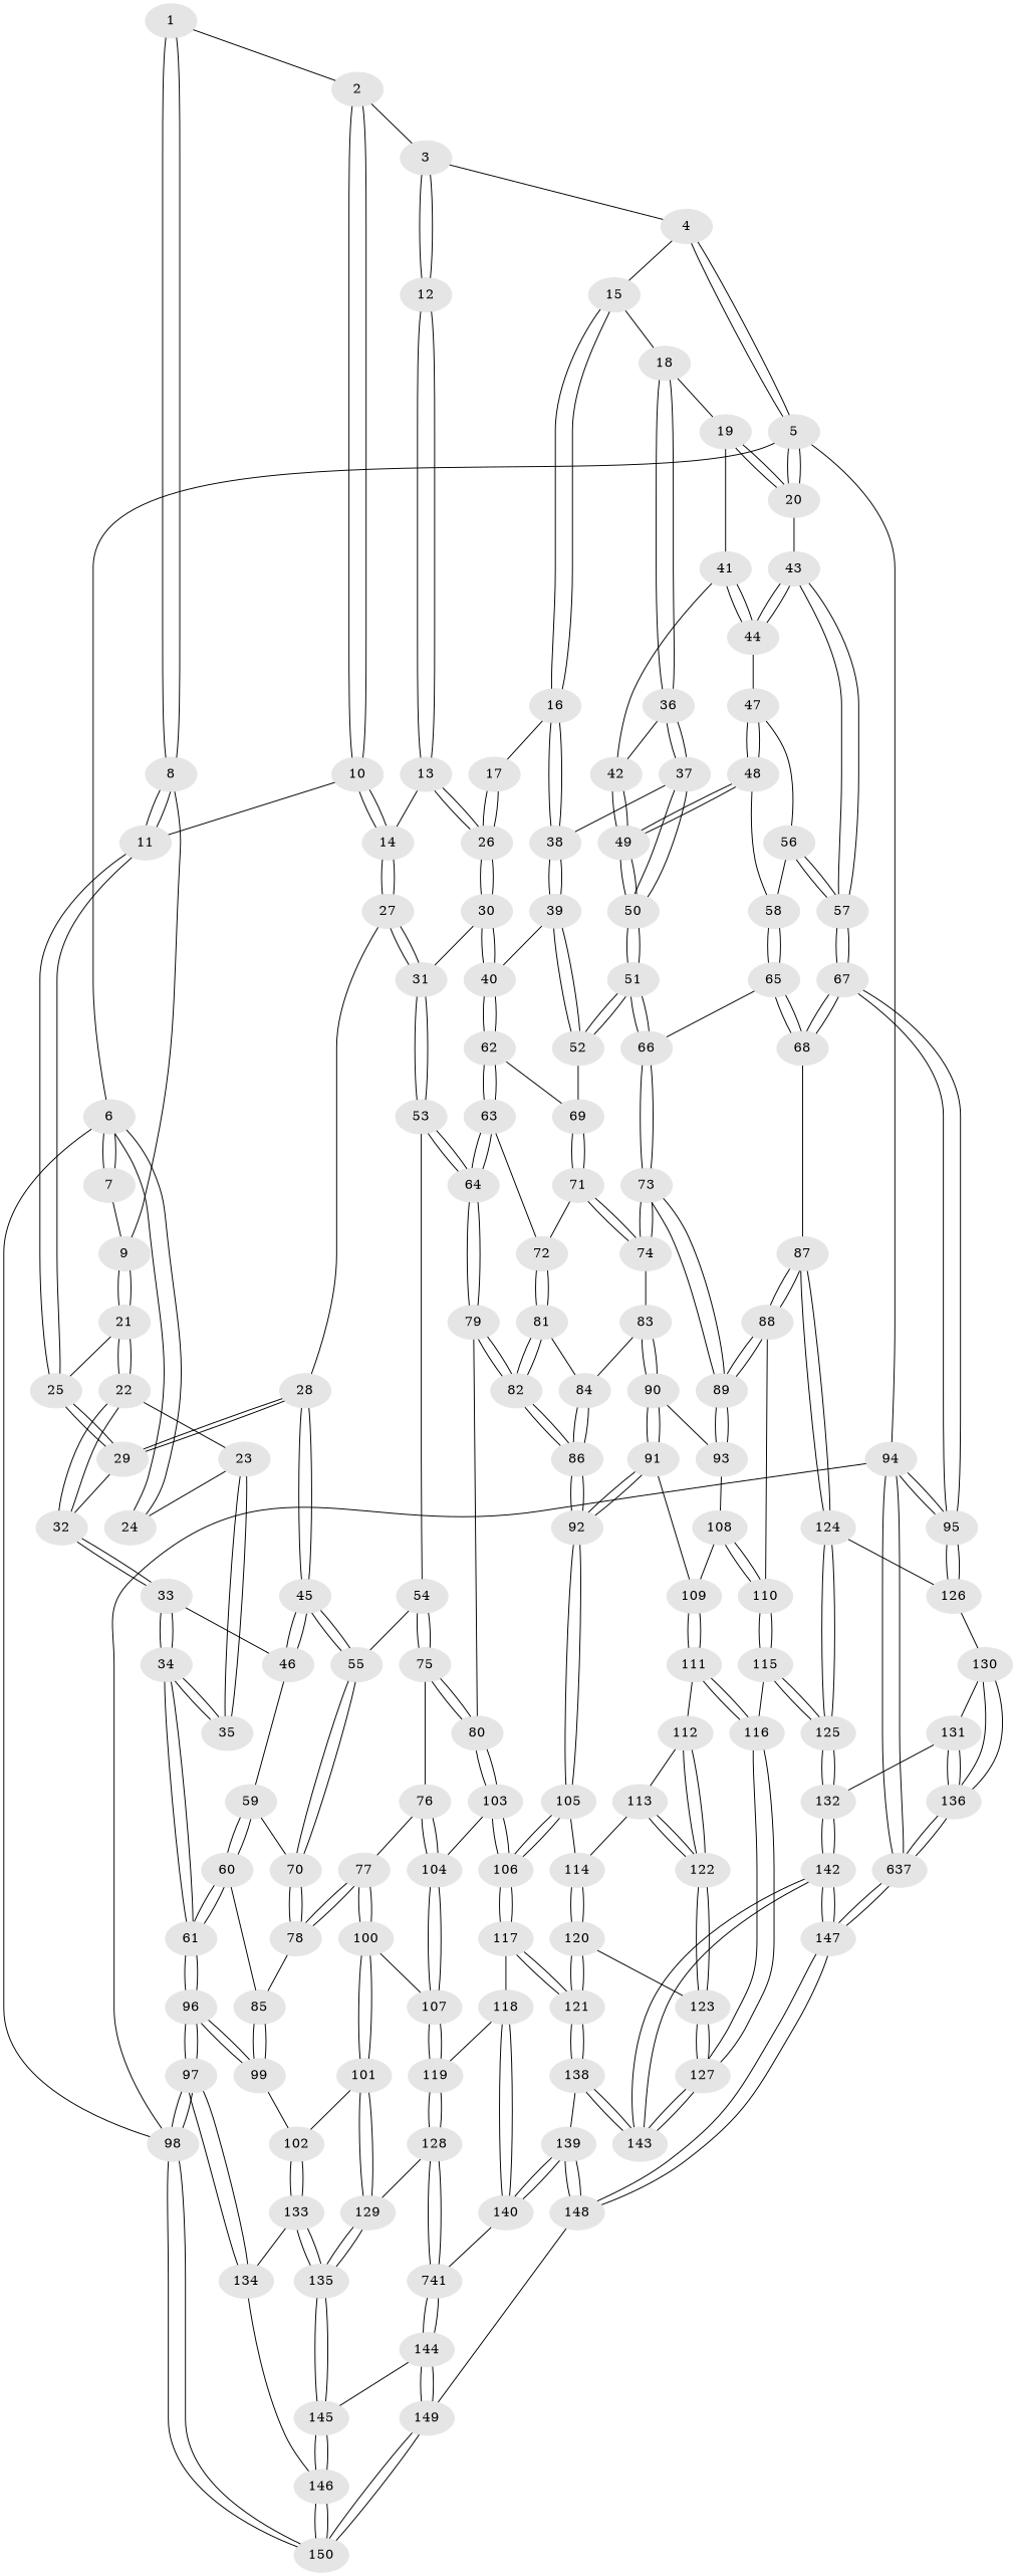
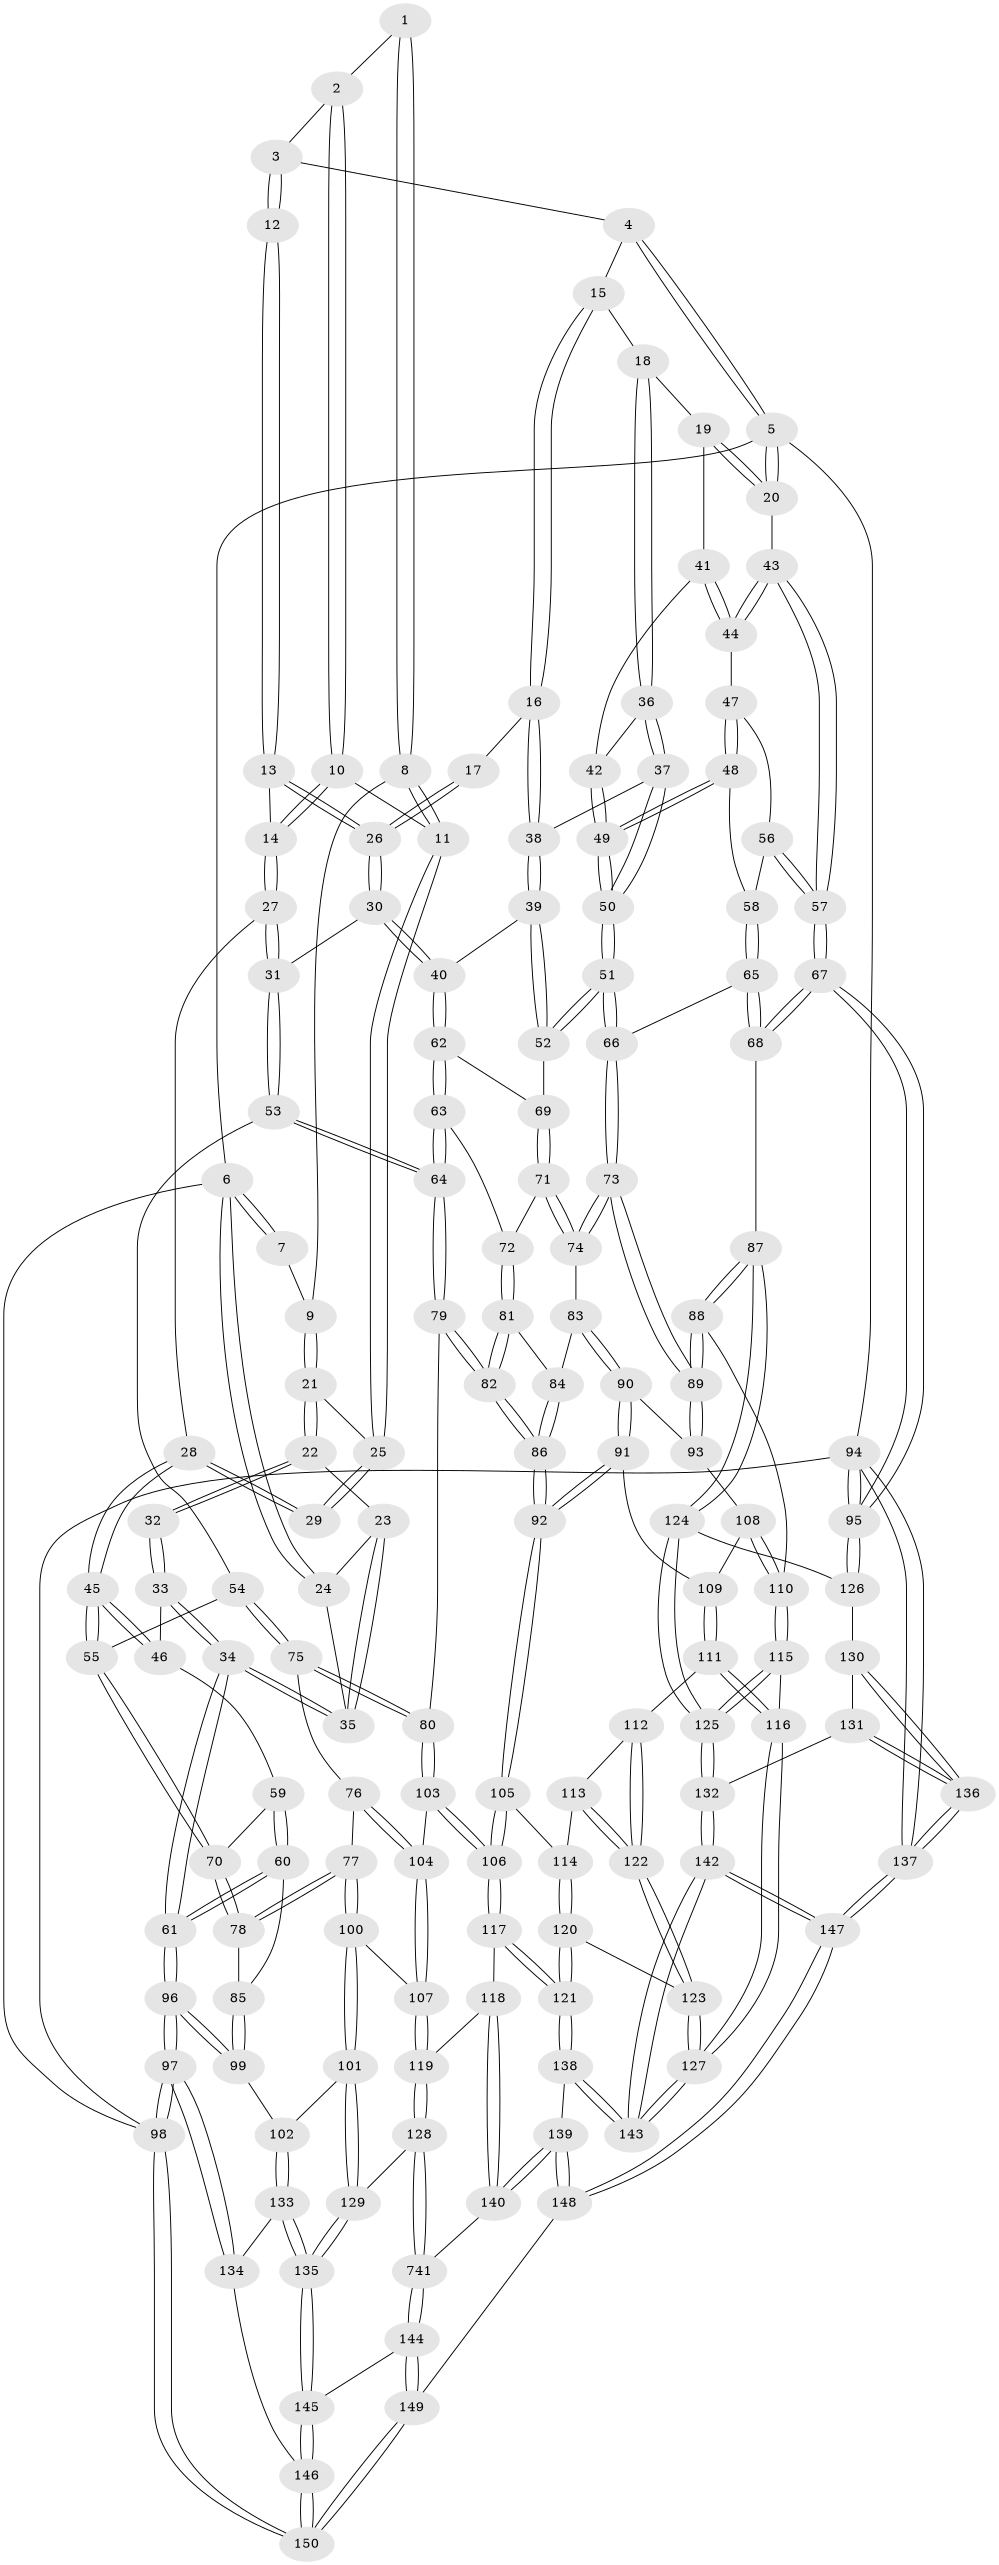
  graph {
    node [color=gray90 style=filled]
    1
    2
    8
    3
    10
    9
    11
    4
    12
    14
    5
    15
    13
    6
    20
    94
    16
    18
    7
    24
    98
    43
    95
-   137 [label=637]
+   137
    35
    150
    21
    25
    22
    27
    29
    26
    17
    30
    28
    31
    38
    19
    36
    39
    41
    37
    42
    44
    57
    23
    32
    33
    40
    45
    53
    46
    55
    62
    54
    64
    34
    61
    59
    96
    50
    49
    51
    52
    69
    63
    47
    67
    48
    56
    70
    60
    58
    65
    66
    73
    71
    75
    79
    76
    80
    78
    68
    85
    99
    97
    72
    81
    82
    87
    74
    89
    126
    88
    124
    83
    84
    93
    90
    77
    104
    103
    100
    107
    101
    86
    106
    92
    91
    102
    105
    110
    125
    115
    108
    109
    111
    114
    147
    130
    134
    146
    133
    129
    119
    135
    117
    120
    118
    121
    128
    112
    116
    113
    122
    127
    123
    132
    143
    140
    138
    n142 [label=741]
    139
    142
    131
    136
    144
    145
    148
    149
    1 -- 2
    1 -- 8
    1 -- 8
    2 -- 3
    2 -- 10
    2 -- 10
    8 -- 9
    8 -- 11
    8 -- 11
    3 -- 4
    3 -- 12
    3 -- 12
    10 -- 11
    10 -- 14
    10 -- 14
    9 -- 21
    9 -- 21
    11 -- 25
    11 -- 25
    4 -- 5
    4 -- 5
    4 -- 15
    12 -- 13
    12 -- 13
    14 -- 27
    14 -- 27
    5 -- 6
    5 -- 20
    5 -- 20
    5 -- 94
    15 -- 16
    15 -- 16
    15 -- 18
    13 -- 14
    13 -- 26
    13 -- 26
    6 -- 7
    6 -- 7
    6 -- 24
    6 -- 24
    6 -- 98
    20 -- 43
    94 -- 98
    94 -- 95
    94 -- 95
    94 -- 137
    94 -- 137
    16 -- 17
    16 -- 38
    16 -- 38
    18 -- 19
    18 -- 36
    18 -- 36
    7 -- 9
+   24 -- 35
    98 -- 150
    98 -- 150
    43 -- 44
    43 -- 44
    43 -- 57
    43 -- 57
    95 -- 126
    95 -- 126
    137 -- 147
    137 -- 147
    21 -- 25
    21 -- 22
    21 -- 22
    25 -- 29
    25 -- 29
    22 -- 23
    22 -- 32
    22 -- 32
    27 -- 28
    27 -- 31
    27 -- 31
-   29 -- 32
    26 -- 30
    26 -- 30
    17 -- 26
    17 -- 26
    30 -- 31
    30 -- 40
    30 -- 40
    28 -- 29
    28 -- 29
    28 -- 45
    28 -- 45
    31 -- 53
    31 -- 53
    38 -- 39
    38 -- 39
    19 -- 20
    19 -- 20
    19 -- 41
    36 -- 37
    36 -- 37
    36 -- 42
    39 -- 40
    39 -- 52
    39 -- 52
    41 -- 42
    41 -- 44
    41 -- 44
    37 -- 38
    37 -- 50
    37 -- 50
    42 -- 49
    42 -- 49
    44 -- 47
    57 -- 67
    57 -- 67
    23 -- 24
    23 -- 35
    23 -- 35
    32 -- 33
    32 -- 33
    33 -- 46
    33 -- 34
    33 -- 34
    40 -- 62
    40 -- 62
    45 -- 46
    45 -- 46
    45 -- 55
    45 -- 55
    53 -- 54
    53 -- 64
    53 -- 64
    46 -- 59
    55 -- 70
    55 -- 70
    62 -- 69
    62 -- 63
    62 -- 63
    54 -- 55
    54 -- 75
    54 -- 75
    64 -- 79
    64 -- 79
    34 -- 35
    34 -- 35
    34 -- 61
    34 -- 61
    61 -- 96
    61 -- 96
    59 -- 70
    59 -- 60
    59 -- 60
    96 -- 99
    96 -- 99
    96 -- 97
    96 -- 97
    50 -- 51
    50 -- 51
    49 -- 50
    49 -- 50
    51 -- 52
    51 -- 52
    51 -- 66
    51 -- 66
    52 -- 69
    69 -- 71
    69 -- 71
    63 -- 64
    63 -- 64
    63 -- 72
    47 -- 48
    47 -- 48
    47 -- 56
    67 -- 95
    67 -- 95
    67 -- 68
    67 -- 68
    48 -- 49
    48 -- 49
    48 -- 58
    56 -- 57
    56 -- 57
    56 -- 58
    70 -- 78
    70 -- 78
    60 -- 61
    60 -- 61
    60 -- 85
    58 -- 65
    58 -- 65
    65 -- 66
    65 -- 68
    65 -- 68
    66 -- 73
    66 -- 73
    73 -- 74
    73 -- 74
    73 -- 89
    73 -- 89
    71 -- 72
    71 -- 74
    71 -- 74
    75 -- 76
    75 -- 80
    75 -- 80
    79 -- 80
    79 -- 82
    79 -- 82
    76 -- 77
    76 -- 104
    76 -- 104
    80 -- 103
    80 -- 103
    78 -- 85
    68 -- 87
    85 -- 99
    85 -- 99
    99 -- 102
    97 -- 98
    97 -- 98
    97 -- 134
    97 -- 134
    72 -- 81
    72 -- 81
    81 -- 82
    81 -- 82
    81 -- 84
    82 -- 86
    82 -- 86
    87 -- 88
    87 -- 88
    87 -- 124
    87 -- 124
    74 -- 83
    89 -- 93
    89 -- 93
    126 -- 130
    88 -- 89
    88 -- 89
    88 -- 110
    124 -- 126
    124 -- 125
    124 -- 125
    83 -- 84
    83 -- 90
    83 -- 90
    84 -- 86
    84 -- 86
    93 -- 108
    90 -- 93
    90 -- 91
    90 -- 91
    77 -- 78
    77 -- 78
    77 -- 100
    77 -- 100
    104 -- 107
    104 -- 107
    103 -- 104
    103 -- 106
    103 -- 106
    100 -- 107
    100 -- 101
    100 -- 101
    107 -- 119
    107 -- 119
    101 -- 102
    101 -- 129
    101 -- 129
    86 -- 92
    86 -- 92
    106 -- 117
    106 -- 117
    92 -- 105
    92 -- 105
    91 -- 92
    91 -- 92
    91 -- 109
    102 -- 133
    102 -- 133
    105 -- 106
    105 -- 106
    105 -- 114
    110 -- 115
    110 -- 115
    125 -- 132
    125 -- 132
    115 -- 125
    115 -- 125
    115 -- 116
    108 -- 110
    108 -- 110
    108 -- 109
    109 -- 111
    109 -- 111
    111 -- 112
    111 -- 116
    111 -- 116
    114 -- 120
    114 -- 120
    147 -- 148
    147 -- 148
    130 -- 131
    130 -- 136
    130 -- 136
    134 -- 146
    146 -- 150
    146 -- 150
    133 -- 134
    133 -- 135
    133 -- 135
    129 -- 135
    129 -- 135
    119 -- 128
    119 -- 128
    135 -- 145
    135 -- 145
    117 -- 118
    117 -- 121
    117 -- 121
    120 -- 121
    120 -- 121
    120 -- 123
    118 -- 119
    118 -- 140
    118 -- 140
    121 -- 138
    121 -- 138
    128 -- 129
    128 -- n142
    128 -- n142
    112 -- 113
    112 -- 122
    112 -- 122
    116 -- 127
    116 -- 127
    113 -- 114
    113 -- 122
    113 -- 122
    122 -- 123
    122 -- 123
    127 -- 143
    127 -- 143
    123 -- 127
    123 -- 127
    132 -- 142
    132 -- 142
    140 -- n142
    138 -- 143
    138 -- 143
    138 -- 139
    n142 -- 144
    n142 -- 144
    139 -- 140
    139 -- 140
    139 -- 148
    139 -- 148
    142 -- 147
    142 -- 147
    142 -- 143
    142 -- 143
    131 -- 132
    131 -- 136
    131 -- 136
    136 -- 137
    136 -- 137
    144 -- 145
    144 -- 149
    144 -- 149
    145 -- 146
    145 -- 146
    148 -- 149
    149 -- 150
    149 -- 150
  }
